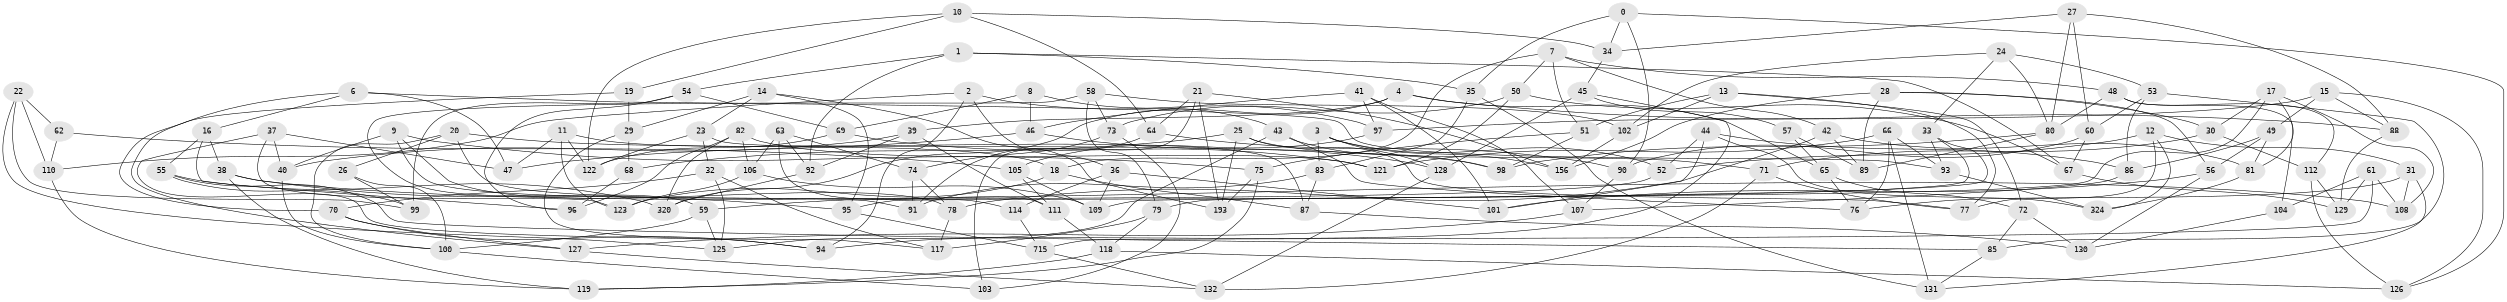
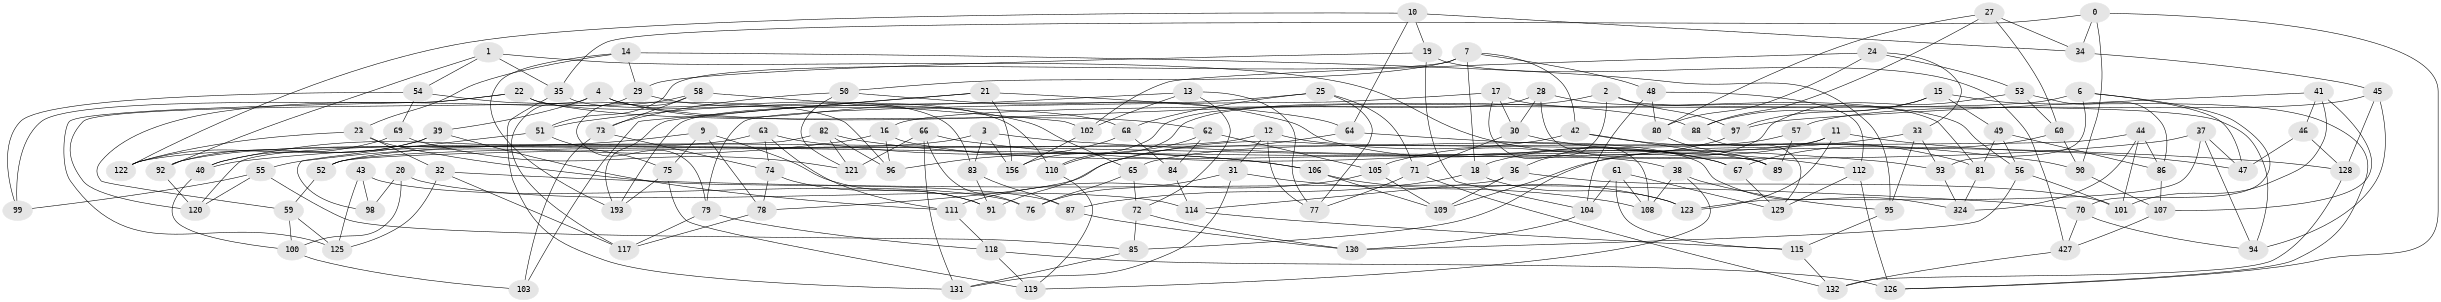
  graph {
    fontname="DejaVu Sans Mono"
    node [color=gray90 fontname="DejaVu Sans Mono" style=filled]
    edge [fontname="DejaVu Sans Mono"]
    1
    35
    54
    67
    92
    83
    131
    69
    96
    99
    129
-   120 [label=320]
+   120
    2
    36
    94
    97
    110
    114
    109
    101
    105
    119
    3
    52
    n25 [label=156]
    128
    59
    91
    87
    132
    4
    39
    65
    88
    40
    111
    72
    76
    n39 [label=0]
    34
    90
    126
    45
    107
    6
    16
    47
    70
    93
    38
    55
-   127
+   127 [label=427]
    n53 [label=324]
    7
    18
    42
    48
    51
    50
    123
    78
    81
    89
    104
    80
    112
    75
    98
-   8
    43
    46
    125
    73
    121
    122
    9
    100
    n78 [label=193]
    117
    10
    19
    64
    29
    11
    12
    31
    77
    108
    13
    102
    85
    130
    14
    23
    95
    32
    68
-   115 [label=715]
+   115
    15
    49
    56
    86
    17
    30
    79
    71
    118
    20
-   26
    103
    21
    22
    62
+   84
    24
    33
    53
    60
    57
    25
    27
    28
    37
    41
    44
    74
    58
    61
    63
    106
    66
    82
    1 -- 35
    1 -- 54
    1 -- 67
    1 -- 92
    35 -- 83
    35 -- 131
    54 -- 69
    54 -- 96
    54 -- 99
    67 -- 129
    92 -- 120
    83 -- 91
    83 -- 87
    69 -- 121
    69 -- 122
    2 -- 36
    2 -- 94
    2 -- 97
    2 -- 110
    36 -- 114
    36 -- 109
    36 -- 101
    97 -- 105
    110 -- 119
    114 -- 115
    105 -- 109
    105 -- 111
    3 -- 83
    3 -- 52
    3 -- n25
    3 -- 128
    52 -- 59
    128 -- 132
    59 -- 125
    59 -- 100
    87 -- 130
    4 -- 120
    4 -- 39
    4 -- 65
    4 -- 88
    39 -- 92
    39 -- 40
    39 -- 111
    65 -- 72
    65 -- 76
    88 -- 129
    40 -- 100
    111 -- 118
    72 -- 85
    72 -- 130
    n39 -- 35
    n39 -- 34
    n39 -- 90
    n39 -- 126
    34 -- 45
    90 -- 107
    45 -- 94
    45 -- 128
    45 -- 57
    107 -- 127
    6 -- 16
    6 -- 47
    6 -- 70
    6 -- 93
    16 -- 96
    16 -- 38
    16 -- 55
    70 -- 94
    70 -- 127
    93 -- n53
    38 -- 119
    38 -- 108
    38 -- 95
    55 -- 99
    55 -- 120
    55 -- 85
    127 -- 132
    7 -- 18
    7 -- 42
    7 -- 48
    7 -- 51
    7 -- 50
    18 -- 87
    18 -- 123
    42 -- 78
    42 -- 81
    42 -- 89
    48 -- 104
    48 -- 80
    48 -- 112
    51 -- 75
    51 -- 98
    50 -- 67
    50 -- 73
    50 -- 121
    78 -- 117
    81 -- n53
    104 -- 130
    80 -- 89
-   80 -- 98
    112 -- 129
    112 -- 126
    75 -- 119
    75 -- n78
-   8 -- 69
-   8 -- 43
-   8 -- 46
    43 -- 76
    43 -- 98
    43 -- 125
    46 -- 128
    46 -- 47
    73 -- 103
    73 -- 74
    9 -- 91
    9 -- 40
    9 -- 78
    9 -- 75
    100 -- 103
    10 -- 34
    10 -- 122
    10 -- 19
    10 -- 64
    19 -- 127
+   19 -- 104
    19 -- 29
    64 -- 91
    64 -- 90
    29 -- 117
    29 -- 68
    11 -- 47
    11 -- 18
    11 -- 123
    11 -- 122
    12 -- 52
    12 -- n53
    12 -- 31
    12 -- 77
    31 -- 131
    31 -- 76
    31 -- 108
    13 -- 72
    13 -- 51
    13 -- 77
    13 -- 102
    102 -- n25
    85 -- 131
    14 -- n78
    14 -- 29
    14 -- 23
    14 -- 95
    23 -- 87
    23 -- 122
    23 -- 32
    95 -- 115
    32 -- 70
    32 -- 125
    32 -- 117
    68 -- 96
+   68 -- 84
    115 -- 132
    15 -- 97
    15 -- 88
    15 -- 126
    15 -- 49
    49 -- 81
    49 -- 56
    49 -- 86
    56 -- 101
    56 -- 130
    86 -- 107
    17 -- 81
    17 -- 108
    17 -- 30
    17 -- 79
    30 -- 112
    30 -- 71
    79 -- 117
    79 -- 118
    71 -- 132
    71 -- 77
    118 -- 119
    118 -- 126
    20 -- 114
    20 -- 98
    20 -- 100
-   20 -- 26
-   26 -- 99
-   26 -- 100
    21 -- n25
    21 -- n78
    21 -- 64
    21 -- 103
    22 -- 99
    22 -- 110
    22 -- 125
    22 -- 62
    62 -- 110
    62 -- 105
+   62 -- 84
+   84 -- 114
    24 -- 80
    24 -- 102
    24 -- 33
    24 -- 53
    33 -- 109
    33 -- 93
    33 -- 95
    53 -- 85
    53 -- 86
    53 -- 60
    60 -- 67
    60 -- 90
    57 -- 65
    57 -- 89
    25 -- n78
    25 -- 77
    25 -- 68
    25 -- 71
    27 -- 88
    27 -- 34
    27 -- 80
    27 -- 60
    28 -- n25
    28 -- 89
    28 -- 56
    28 -- 30
    37 -- 94
    37 -- 40
    37 -- 47
    37 -- 123
    41 -- 97
    41 -- 101
    41 -- 107
    41 -- 46
    44 -- 101
    44 -- 52
    44 -- n53
    44 -- 86
    74 -- 91
    74 -- 78
    58 -- 59
    58 -- 73
    58 -- 102
    58 -- 79
    61 -- 129
    61 -- 104
    61 -- 108
    61 -- 115
    63 -- 92
    63 -- 111
    63 -- 74
    63 -- 106
    106 -- 109
    106 -- 123
    66 -- 131
    66 -- 76
    66 -- 93
    66 -- 121
    82 -- 96
    82 -- 120
    82 -- 121
    82 -- 106
  }
